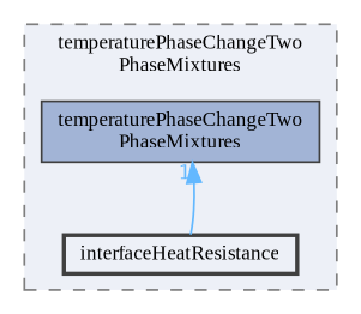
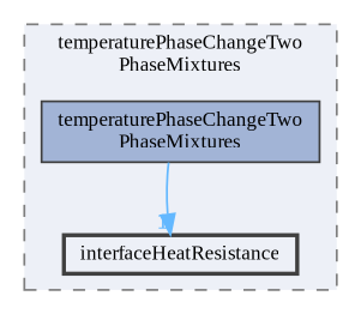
  digraph {
    compound=true
    fontname="Liberation Serif"
    node [color=grey25 fontname="Liberation Serif" fontsize=10 shape=box]
    n1 [fillcolor="#a2b4d6" height=0.2 label="temperaturePhaseChangeTwo\lPhaseMixtures" style=filled width=0.4]
    n2 [fillcolor="#edf0f7" height=0.2 label=interfaceHeatResistance style="filled,bold" width=0.4]
    subgraph cluster_1 {
      bgcolor="#edf0f7"
      fontsize=10
      label="temperaturePhaseChangeTwo\lPhaseMixtures"
      pencolor=grey50
      style="filled,dashed"
      n1
      n2
    }
-   n2 -> n1 [color=steelblue1 fontcolor=steelblue1 fontname="Liberation Serif" fontsize=10 headlabel=1 labeldistance=1.5 labelfontname=Helvetica labelfontsize=10]
+   n1 -> n2 [color=steelblue1 fontcolor=steelblue1 fontname="Liberation Serif" fontsize=10 headlabel=1 labeldistance=1.5 labelfontname=Helvetica labelfontsize=10]
  }
